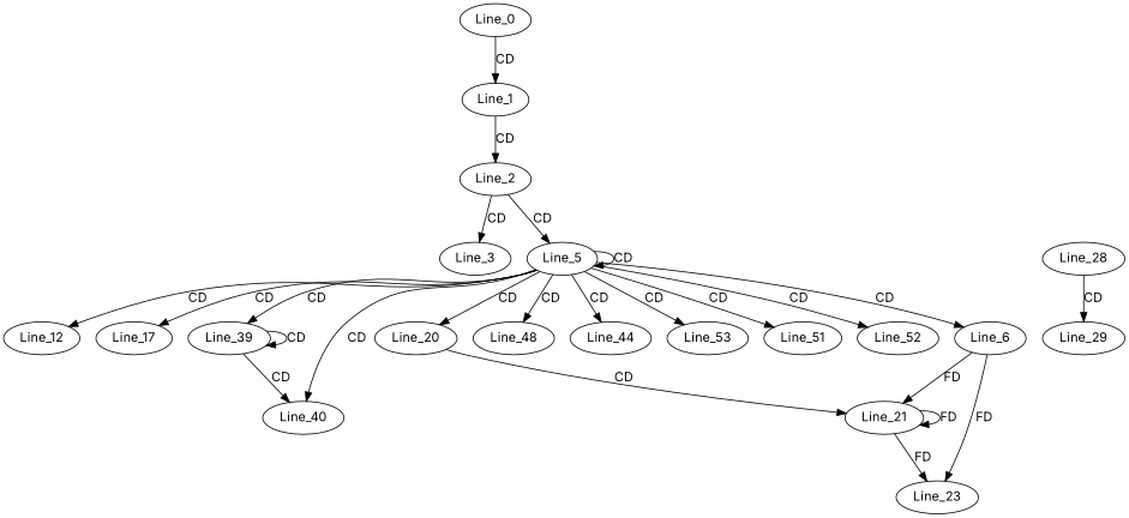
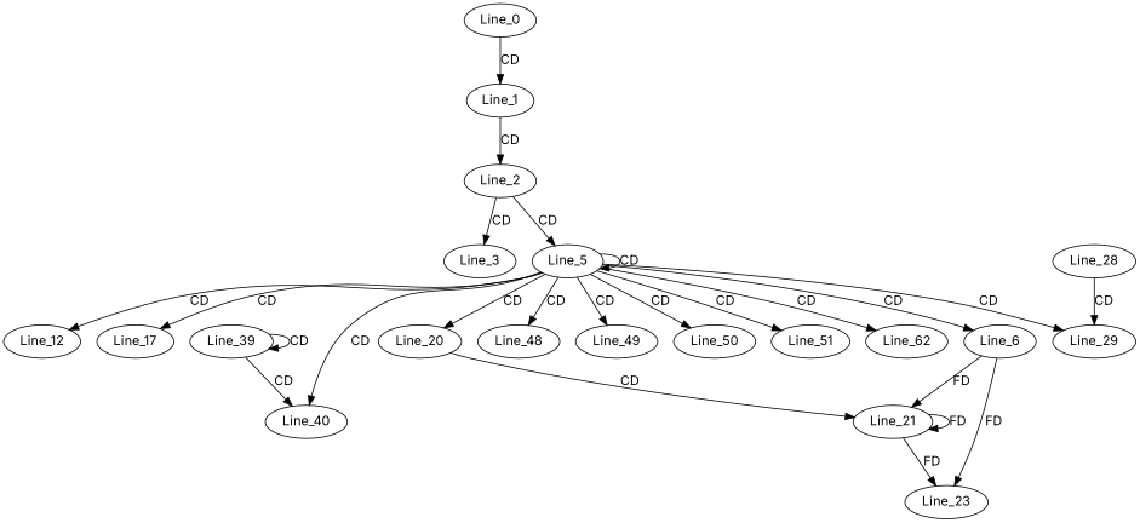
  digraph {
    fontname=Inter
    node [fontname=Inter]
    edge [fontname=Inter]
    Line_0
    Line_1
    Line_2
    Line_3
    Line_5
    Line_6
    Line_12
    n8 [label=Line_17]
    Line_20
    Line_39
    Line_40
    Line_48
-   Line_49 [label=Line_44]
-   Line_50 [label=Line_53]
+   Line_49
+   Line_50
    Line_51
-   Line_52
+   Line_52 [label=Line_62]
    Line_21
    Line_23
    Line_28
    Line_29
    Line_0 -> Line_1 [label=CD]
    Line_1 -> Line_2 [label=CD]
    Line_2 -> Line_3 [label=CD]
    Line_2 -> Line_5 [label=CD]
    Line_5 -> Line_5 [label=CD]
    Line_5 -> Line_6 [label=CD]
    Line_5 -> Line_12 [label=CD]
    Line_5 -> n8 [label=CD]
    Line_5 -> Line_20 [label=CD]
-   Line_5 -> Line_39 [label=CD]
+   Line_5 -> Line_29 [label=CD]
    Line_5 -> Line_40 [label=CD]
    Line_5 -> Line_48 [label=CD]
    Line_5 -> Line_49 [label=CD]
    Line_5 -> Line_50 [label=CD]
    Line_5 -> Line_51 [label=CD]
    Line_5 -> Line_52 [label=CD]
    Line_6 -> Line_21 [label=FD]
    Line_6 -> Line_23 [label=FD]
    Line_20 -> Line_21 [label=CD]
    Line_39 -> Line_39 [label=CD]
    Line_39 -> Line_40 [label=CD]
    Line_21 -> Line_21 [label=FD]
    Line_21 -> Line_23 [label=FD]
    Line_28 -> Line_29 [label=CD]
  }
